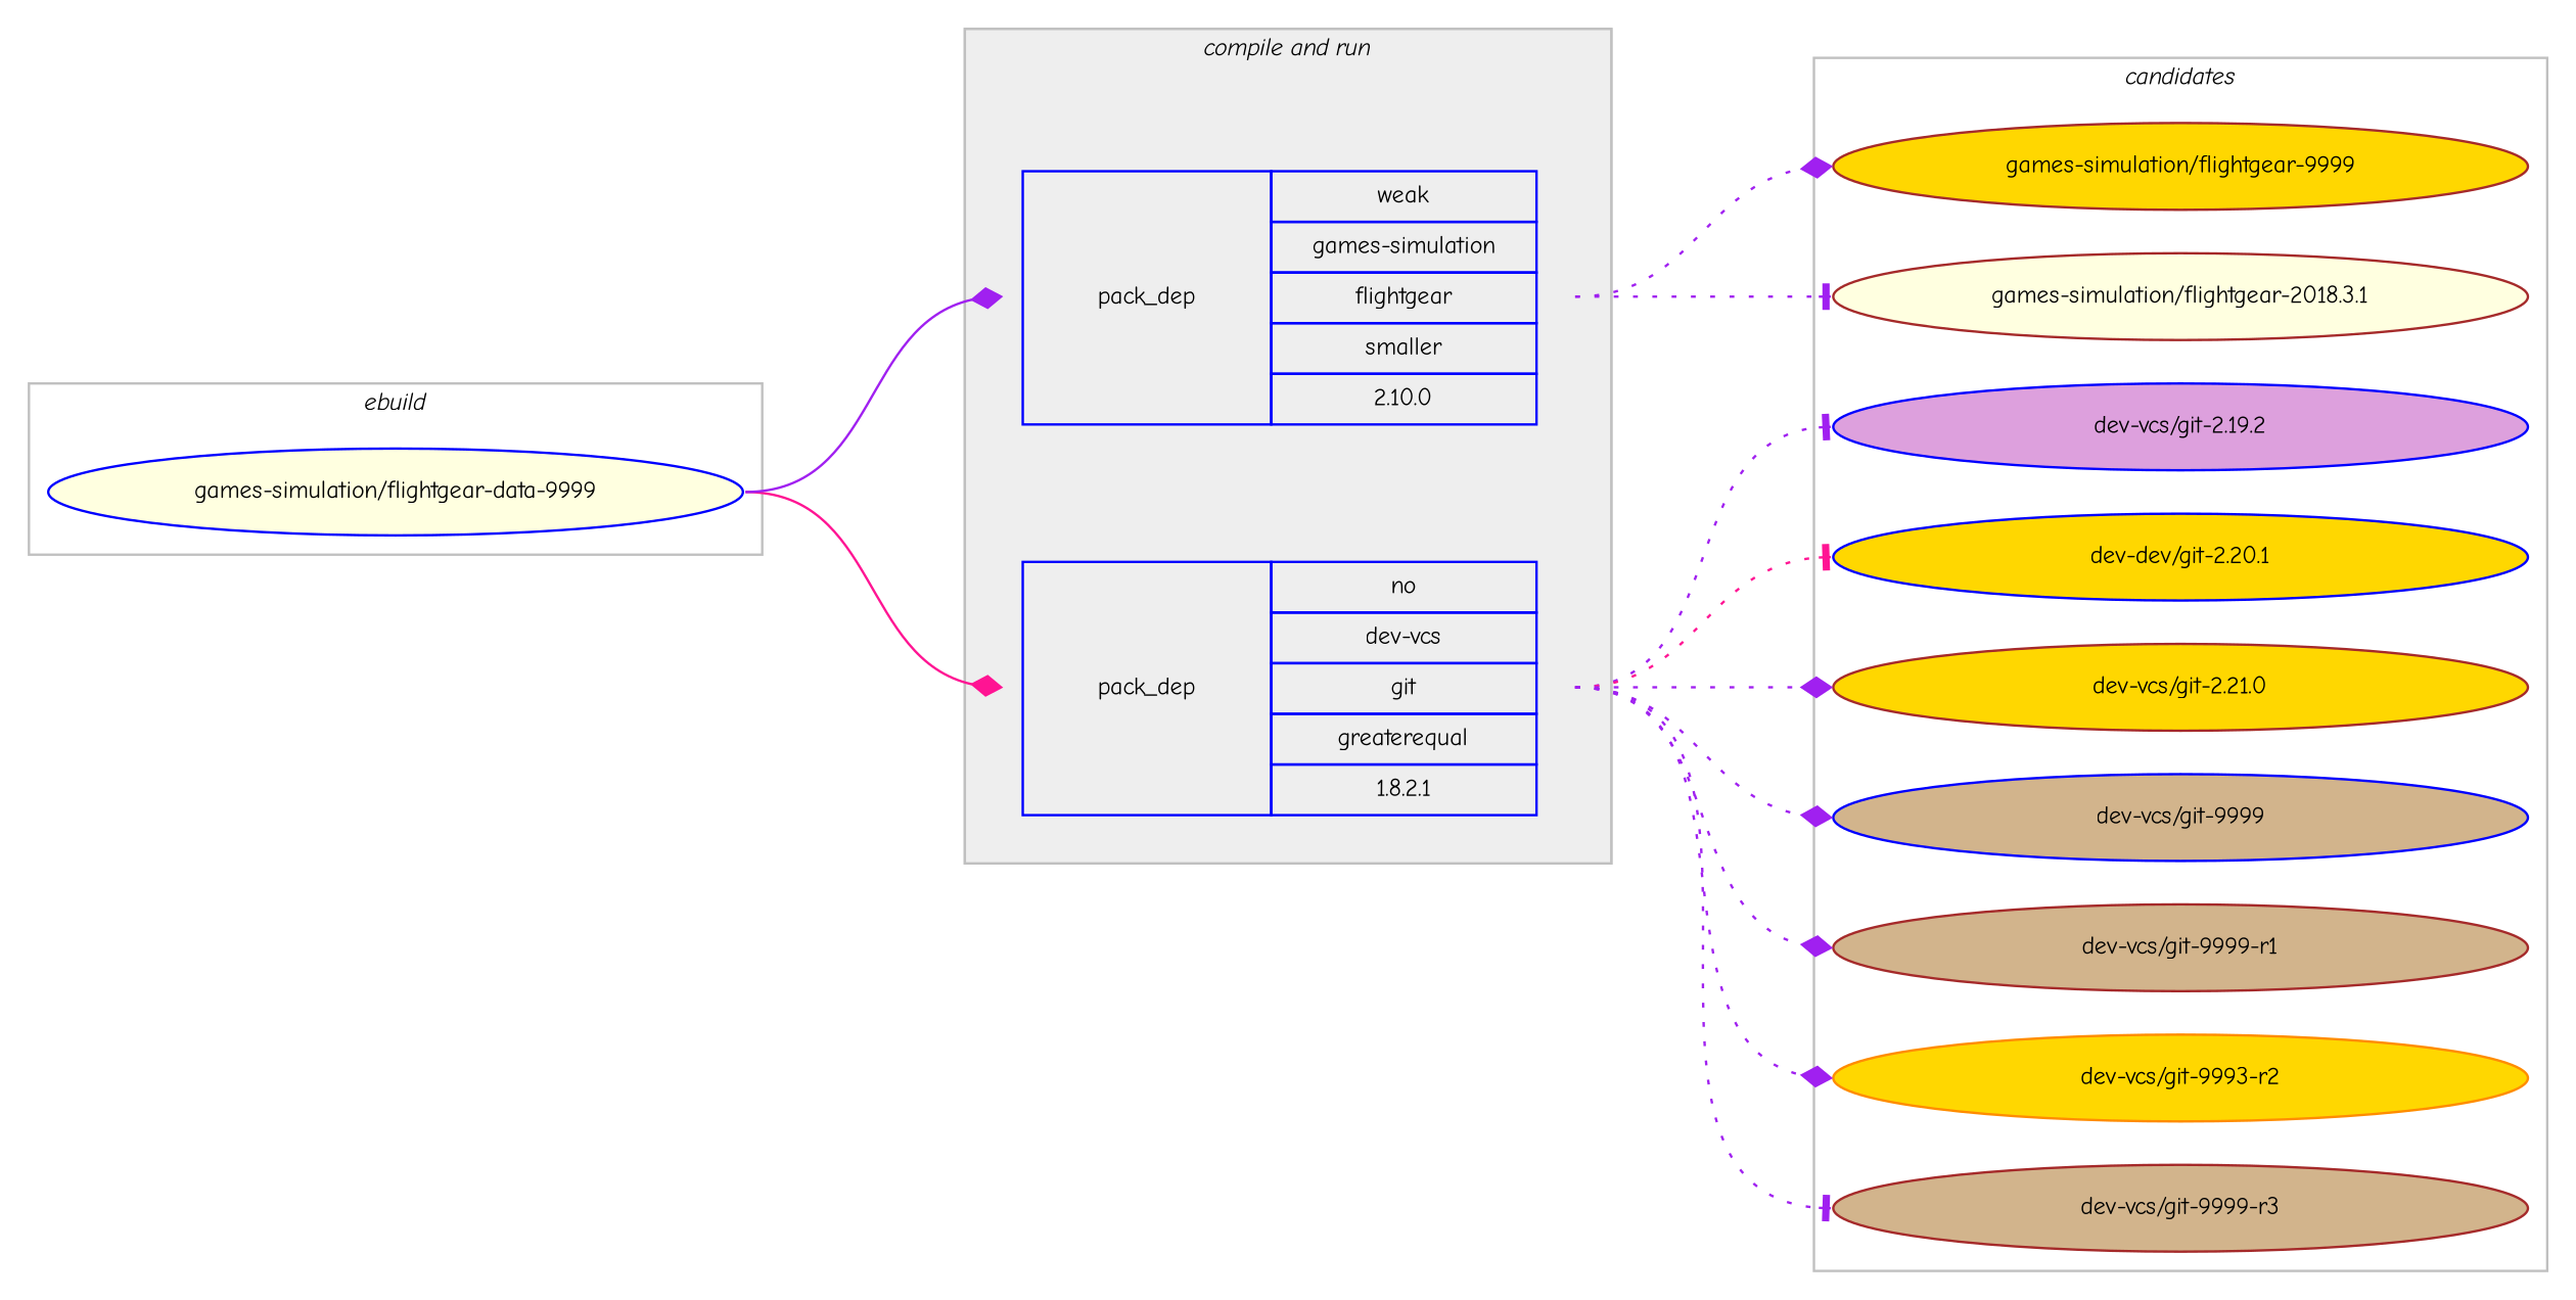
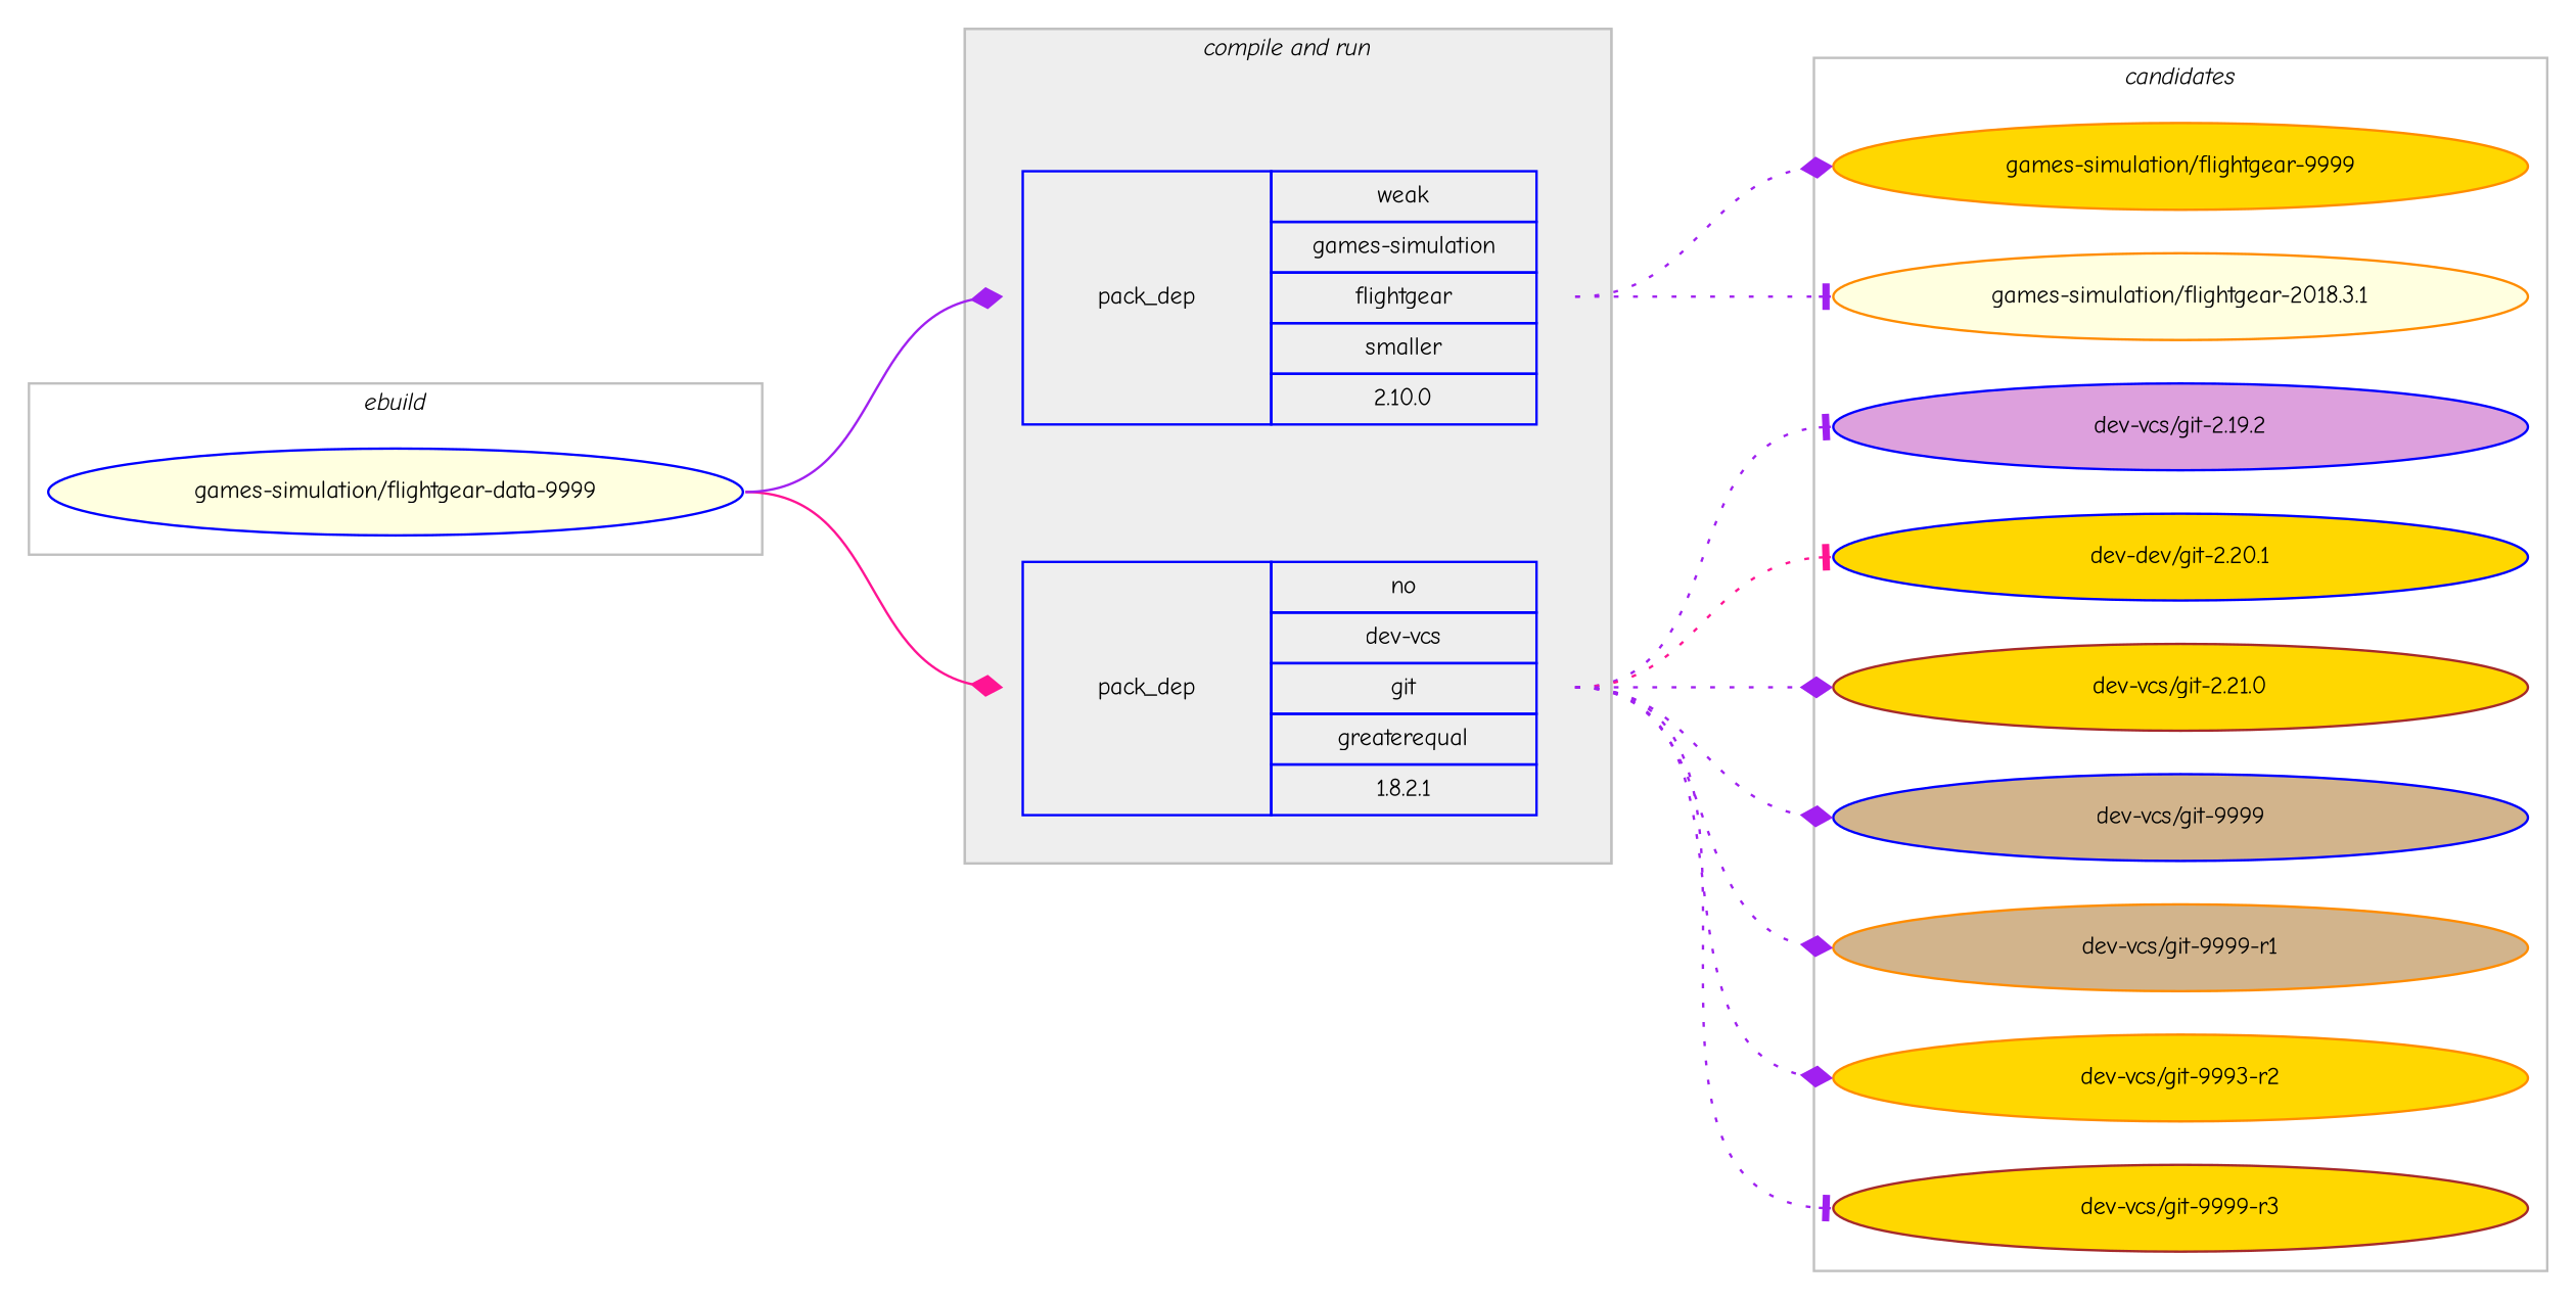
  digraph {
    compound=true
    concentrate=true
    fontname="Comic Neue"
    fontsize=10
    newrank=true
    rankdir=LR
    ranksep=1.5
    node [color=blue fillcolor=gold fontname="Comic Neue" fontsize=10 style=filled]
    edge [arrowhead=diamond color=purple fontname="Comic Neue" headport=w style=dotted tailport=e weight=100]
    n1 [fillcolor=lightyellow label="games-simulation/flightgear-data-9999" width=4]
    n2 [label=<<TABLE BORDER="0" CELLBORDER="1" CELLSPACING="0" CELLPADDING="4" WIDTH="220"><TR><TD ROWSPAN="6" CELLPADDING="30">pack_dep</TD></TR><TR><TD WIDTH="110">no</TD></TR><TR><TD>dev-vcs</TD></TR><TR><TD>git</TD></TR><TR><TD>greaterequal</TD></TR><TR><TD>1.8.2.1</TD></TR></TABLE>> shape=none fillcolor="" style=""]
    n3 [label=<<TABLE BORDER="0" CELLBORDER="1" CELLSPACING="0" CELLPADDING="4" WIDTH="220"><TR><TD ROWSPAN="6" CELLPADDING="30">pack_dep</TD></TR><TR><TD WIDTH="110">weak</TD></TR><TR><TD>games-simulation</TD></TR><TR><TD>flightgear</TD></TR><TR><TD>smaller</TD></TR><TR><TD>2.10.0</TD></TR></TABLE>> shape=none fillcolor="" style=""]
    n4 [fillcolor=plum label="dev-vcs/git-2.19.2" width=4]
    n5 [label="dev-dev/git-2.20.1" width=4]
    n6 [color=brown label="dev-vcs/git-2.21.0" width=4]
    n7 [fillcolor=tan label="dev-vcs/git-9999" width=4]
-   n8 [color=brown fillcolor=tan label="dev-vcs/git-9999-r1" width=4]
+   n8 [color=darkorange fillcolor=tan label="dev-vcs/git-9999-r1" width=4]
    n9 [color=darkorange label="dev-vcs/git-9993-r2" width=4]
-   n10 [color=brown fillcolor=tan label="dev-vcs/git-9999-r3" width=4]
-   n11 [color=brown fillcolor=lightyellow label="games-simulation/flightgear-2018.3.1" width=4]
-   n12 [color=brown label="games-simulation/flightgear-9999" width=4]
+   n10 [color=brown label="dev-vcs/git-9999-r3" width=4]
+   n11 [color=darkorange fillcolor=lightyellow label="games-simulation/flightgear-2018.3.1" width=4]
+   n12 [color=darkorange label="games-simulation/flightgear-9999" width=4]
    subgraph cluster_1 {
      color=gray
      label=<<i>ebuild</i>>
      rank=same
      n1
    }
    subgraph cluster_2 {
      color=gray
      label=<<i>dependencies</i>>
      subgraph cluster_3 {
        color=gray
        fillcolor="#eeeeee"
        label=<<i>run</i>>
        style=filled
        subgraph sub_4 {
          color=gray
          fillcolor="#eeeeee"
          label=<<i>run</i>>
          style=filled
          n3
        }
      }
      subgraph cluster_5 {
        color=gray
        fillcolor="#eeeeee"
        label=<<i>compile</i>>
        style=filled
        subgraph sub_6 {
          color=gray
          fillcolor="#eeeeee"
          label=<<i>compile</i>>
          style=filled
          n2
        }
      }
      subgraph cluster_7 {
        color=gray
        fillcolor="#eeeeee"
        label=<<i>compile and run</i>>
        style=filled
      }
    }
    subgraph cluster_8 {
      color=gray
      label=<<i>candidates</i>>
      rank=same
      subgraph sub_9 {
        color=black
        label=<<i>candidates</i>>
        nodesep=1
        rank=same
        n4
        n5
        n6
        n7
        n8
        n9
        n10
      }
      subgraph sub_10 {
        color=black
        label=<<i>candidates</i>>
        nodesep=1
        rank=same
        n11
        n12
      }
    }
    n1 -> n2 [color=deeppink style=solid weight=20]
    n1 -> n3 [style=solid weight=20]
    n2 -> n4 [arrowhead=tee]
    n2 -> n5 [arrowhead=tee color=deeppink]
    n2 -> n6
    n2 -> n7
    n2 -> n8
    n2 -> n9
    n2 -> n10 [arrowhead=tee]
    n3 -> n11 [arrowhead=tee]
    n3 -> n12
  }
